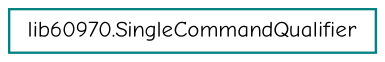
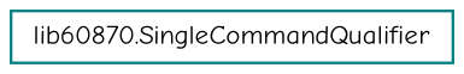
  digraph {
    rankdir=LR
    fontname="Comic Neue"
-   n1 [color=teal fillcolor=white fontname="Comic Neue" fontsize=10 height=0.2 label="lib60970.SingleCommandQualifier" shape=box style=filled width=0.4]
+   n1 [color=teal fillcolor=white fontname="Comic Neue" fontsize=10 height=0.2 label="lib60870.SingleCommandQualifier" shape=box style=filled width=0.4]
  }
